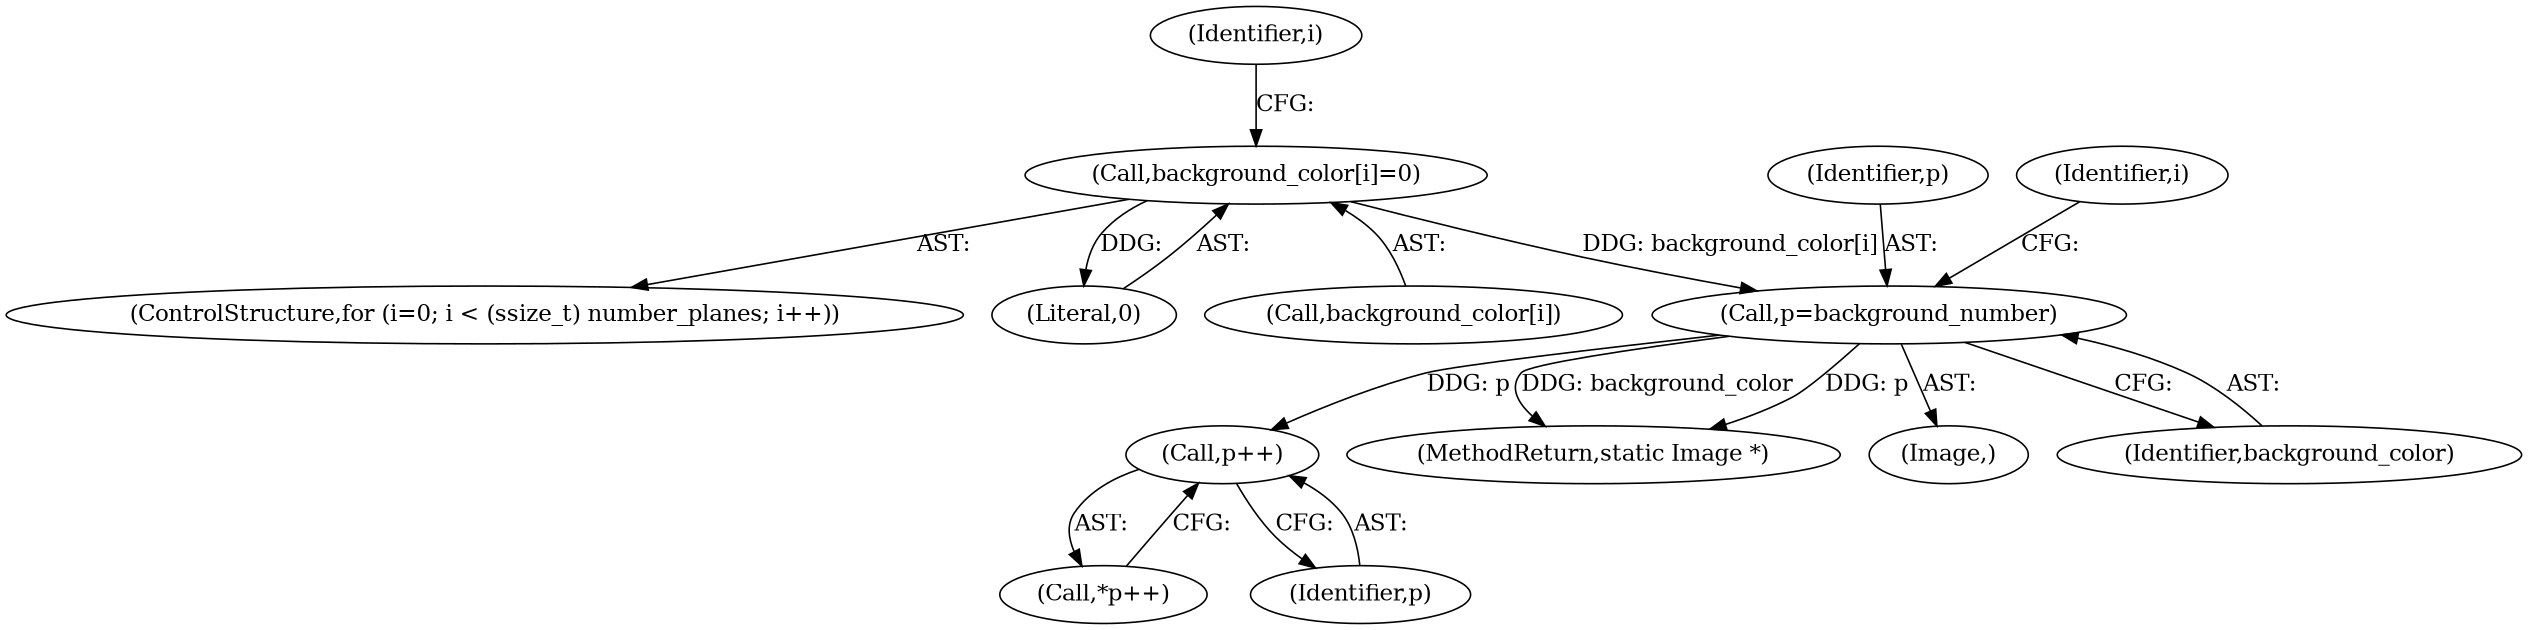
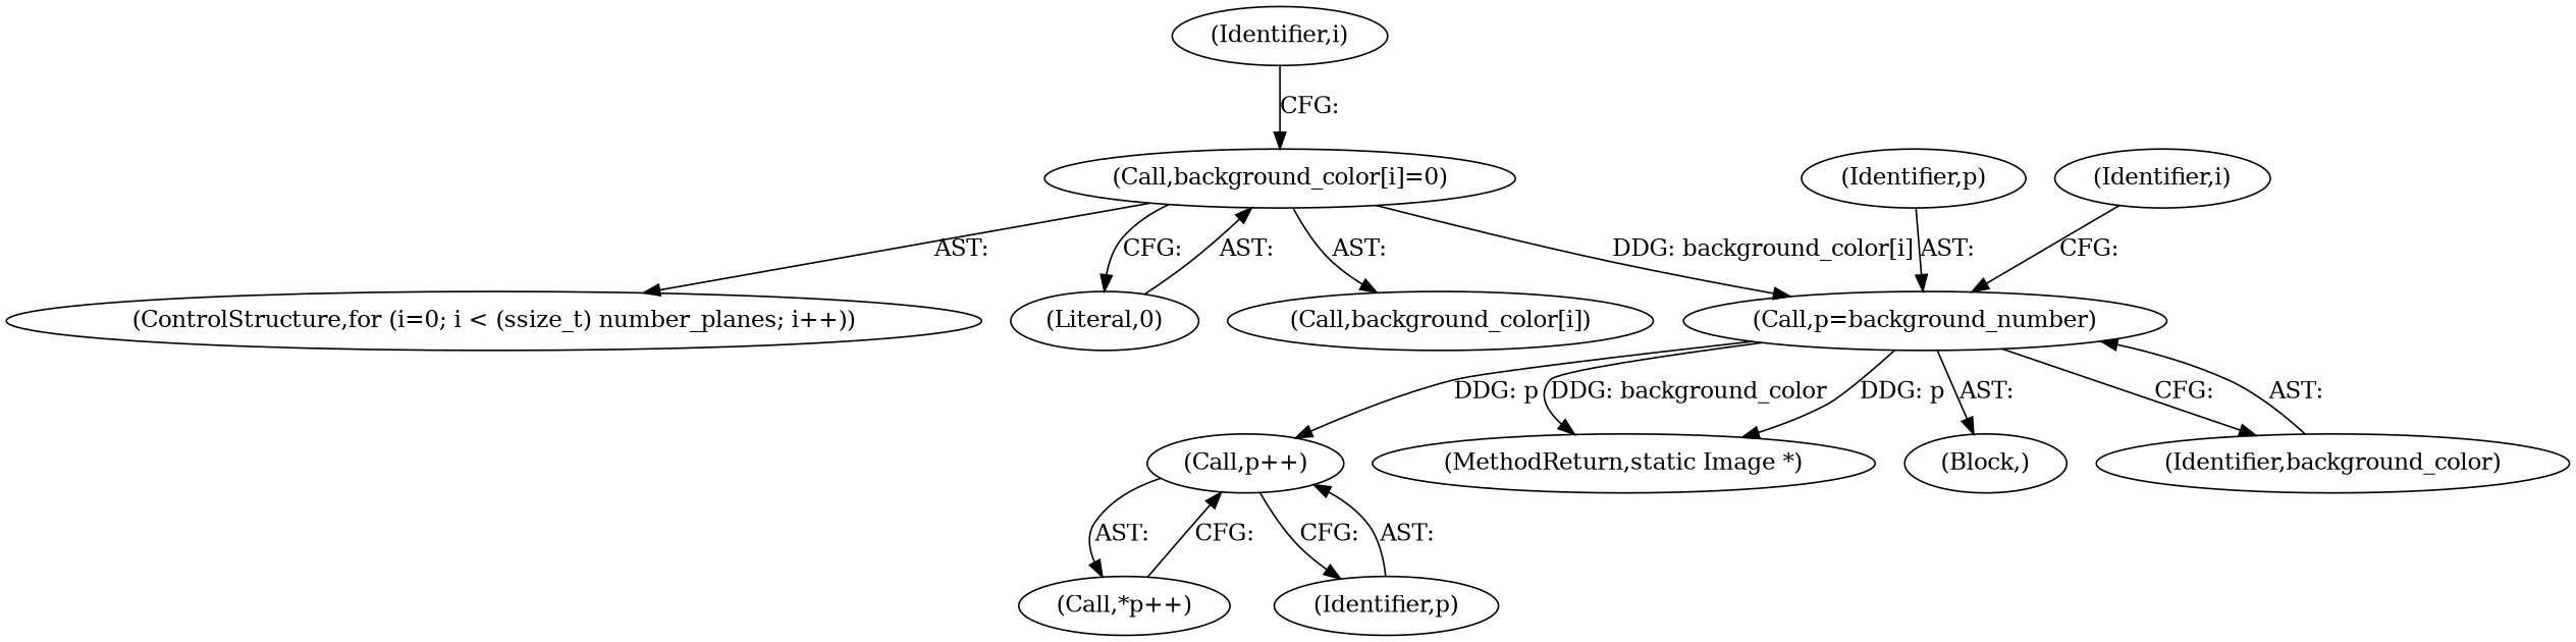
  digraph {
    n1 [label="(Call,p=background_number)"]
    n2 [label="(Call,p++)"]
    n3 [label="(MethodReturn,static Image *)"]
-   n4 [label="(Image,)"]
+   n4 [label="(Block,)"]
    n5 [label="(Identifier,background_color)"]
    n6 [label="(Call,*p++)"]
    n7 [label="(Identifier,p)"]
    n8 [label="(Call,background_color[i]=0)"]
    n9 [label="(ControlStructure,for (i=0; i < (ssize_t) number_planes; i++))"]
    n10 [label="(Literal,0)"]
    n11 [label="(Identifier,p)"]
    n12 [label="(Identifier,i)"]
    n13 [label="(Call,background_color[i])"]
    n14 [label="(Identifier,i)"]
    n1 -> n2 [label="DDG: p"]
    n1 -> n3 [label="DDG: background_color"]
    n1 -> n3 [label="DDG: p"]
    n1 -> n4 [label="AST: "]
    n1 -> n5 [label="CFG: "]
    n2 -> n6 [label="AST: "]
    n2 -> n7 [label="CFG: "]
    n5 -> n1 [label="AST: "]
    n6 -> n2 [label="CFG: "]
    n7 -> n2 [label="AST: "]
    n8 -> n1 [label="DDG: background_color[i]"]
    n8 -> n9 [label="AST: "]
-   n8 -> n10 [label="DDG: "]
+   n8 -> n10 [label="CFG: "]
    n10 -> n8 [label="AST: "]
    n11 -> n1 [label="AST: "]
    n12 -> n1 [label="CFG: "]
-   n13 -> n8 [label="AST: "]
+   n8 -> n13 [label="AST: "]
    n14 -> n8 [label="CFG: "]
  }
